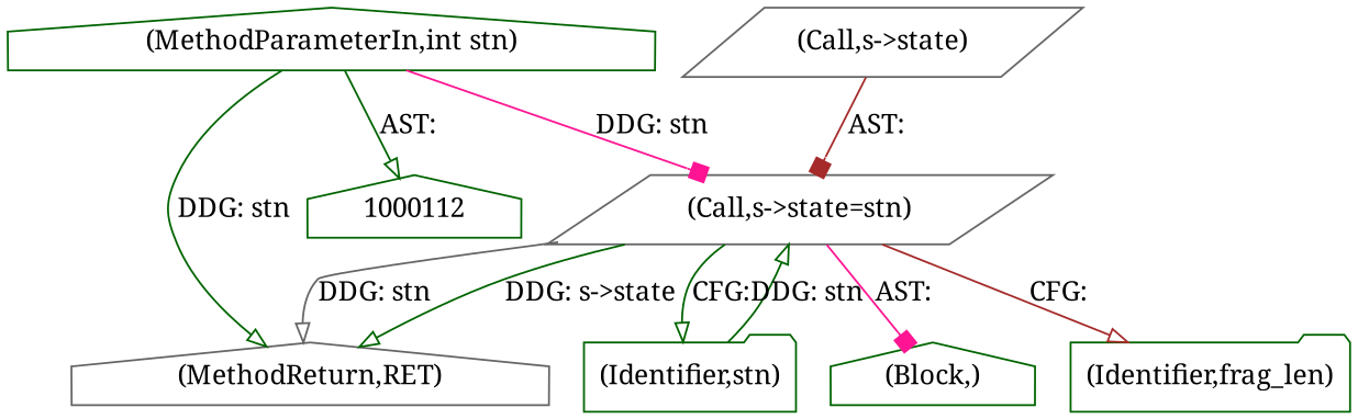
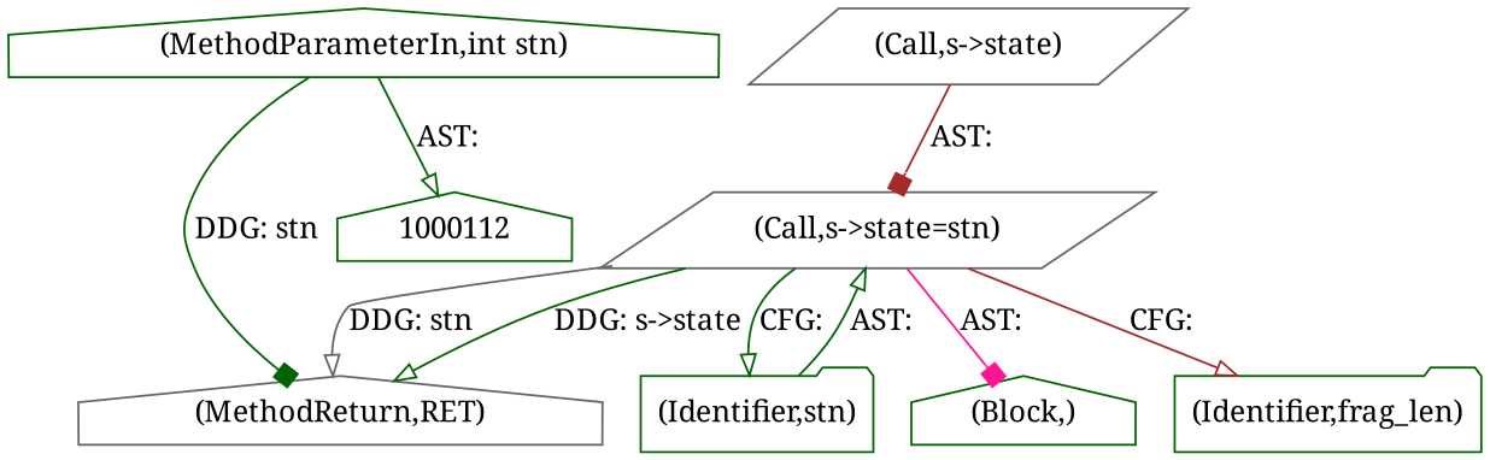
  digraph {
    fontname="Noto Serif"
    node [color=darkgreen fontname="Noto Serif" shape=house]
    edge [arrowhead=onormal color=darkgreen fontname="Noto Serif"]
    n1 [color=gray40 label="(Call,s->state=stn)" shape=parallelogram]
    n2 [color=gray40 label="(MethodReturn,RET)"]
    n3 [label="(Identifier,stn)" shape=folder]
    n4 [label="(Block,)"]
    n5 [label="(Identifier,frag_len)" shape=folder]
    n6 [label="(MethodParameterIn,int stn)"]
    1000112
    n8 [color=gray40 label="(Call,s->state)" shape=parallelogram]
    n1 -> n2 [label="DDG: s->state"]
    n1 -> n2 [color=gray40 label="DDG: stn"]
    n1 -> n3 [label="CFG: "]
    n1 -> n4 [arrowhead=box color=deeppink label="AST: "]
    n1 -> n5 [color=brown label="CFG: "]
-   n3 -> n1 [label="DDG: stn"]
-   n6 -> n1 [arrowhead=box color=deeppink label="DDG: stn"]
-   n6 -> n2 [label="DDG: stn"]
+   n3 -> n1 [label="AST: "]
+   n6 -> n2 [arrowhead=box label="DDG: stn"]
    n6 -> 1000112 [label="AST: "]
    n8 -> n1 [arrowhead=box color=brown label="AST: "]
  }
